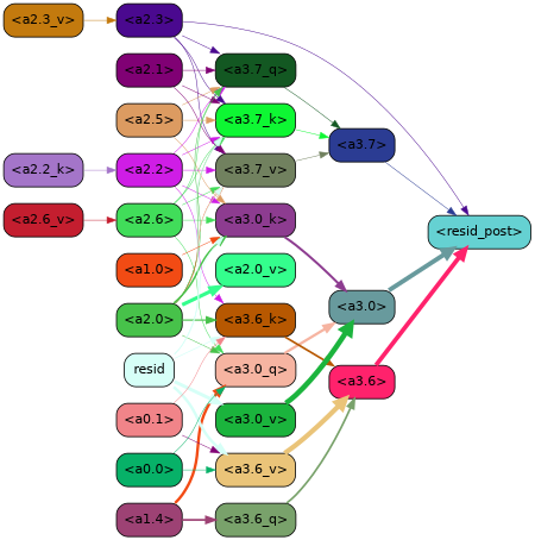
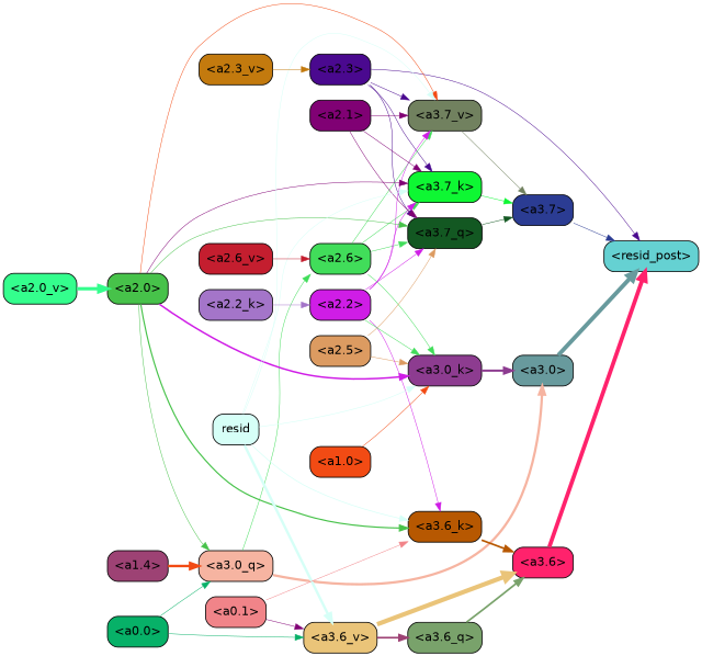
  strict digraph {
    rankdir=LR
    splines=true
    node [color=black fontname=Helvetica shape=box style="filled, rounded"]
    edge [color="#d6fff7" penwidth=0.6]
    "<a3.7>" [fillcolor="#2b3c93"]
    "<resid_post>" [fillcolor="#65d1d2"]
    "<a3.6>" [fillcolor="#ff226c"]
    "<a3.0>" [fillcolor="#689a9d"]
    "<a2.3>" [fillcolor="#4a098f"]
    "<a3.7_q>" [fillcolor="#135822"]
    "<a3.7_k>" [fillcolor="#0ef733"]
    "<a3.7_v>" [fillcolor="#71815f"]
    "<a3.6_q>" [fillcolor="#79a26b"]
    "<a3.0_q>" [fillcolor="#f6b4a1"]
    "<a3.6_k>" [fillcolor="#b75801"]
    "<a3.0_k>" [fillcolor="#8d3c90"]
    "<a3.6_v>" [fillcolor="#eac479"]
-   "<a3.0_v>" [fillcolor="#1bb43d"]
    "<a2.6>" [fillcolor="#41dd5a"]
    "<a2.5>" [fillcolor="#dc9b61"]
    "<a2.2>" [fillcolor="#cf1de6"]
    "<a2.1>" [fillcolor="#800174"]
    "<a2.0>" [fillcolor="#47c24a"]
    "<a1.4>" [fillcolor="#9d4274"]
    n21 [fillcolor="#d6fff7" label=resid]
    "<a0.1>" [fillcolor="#f18489"]
    "<a1.0>" [fillcolor="#f24b14"]
    "<a0.0>" [fillcolor="#07b168"]
    "<a2.2_k>" [fillcolor="#a475c9"]
    "<a2.6_v>" [fillcolor="#c41e2f"]
    "<a2.3_v>" [fillcolor="#c37a0e"]
    "<a2.0_v>" [fillcolor="#34fe8d"]
    "<a3.7>" -> "<resid_post>" [color="#2b3c93"]
    "<a3.6>" -> "<resid_post>" [color="#ff226c" penwidth=4.7534414529800415]
    "<a3.0>" -> "<resid_post>" [color="#689a9d" penwidth=4.898576855659485]
    "<a2.3>" -> "<resid_post>" [color="#4a098f"]
    "<a2.3>" -> "<a3.7_q>" [color="#4a098f"]
    "<a2.3>" -> "<a3.7_k>" [color="#4a098f"]
    "<a2.3>" -> "<a3.7_v>" [color="#4a098f"]
    "<a3.7_q>" -> "<a3.7>" [color="#135822"]
    "<a3.7_k>" -> "<a3.7>" [color="#0ef733"]
    "<a3.7_v>" -> "<a3.7>" [color="#71815f"]
    "<a3.6_q>" -> "<a3.6>" [color="#79a26b" penwidth=2.160832464694977]
    "<a3.0_q>" -> "<a3.0>" [color="#f6b4a1" penwidth=2.870753765106201]
    "<a3.6_k>" -> "<a3.6>" [color="#b75801" penwidth=2.13908451795578]
    "<a3.0_k>" -> "<a3.0>" [color="#8d3c90" penwidth=2.520303964614868]
    "<a3.6_v>" -> "<a3.6>" [color="#eac479" penwidth=5.297133803367615]
-   "<a3.0_v>" -> "<a3.0>" [color="#1bb43d" penwidth=5.680712580680847]
    "<a2.6>" -> "<a3.7_q>" [color="#41dd5a"]
    "<a2.6>" -> "<a3.7_k>" [color="#41dd5a"]
    "<a2.6>" -> "<a3.7_v>" [color="#41dd5a"]
-   "<a2.6>" -> "<a3.0_q>" [color="#41dd5a"]
+   "<a3.0_q>" -> "<a2.6>" [color="#41dd5a"]
    "<a2.6>" -> "<a3.0_k>" [color="#41dd5a"]
    "<a2.5>" -> "<a3.7_q>" [color="#dc9b61"]
-   "<a2.5>" -> "<a3.7_k>" [color="#dc9b61"]
    "<a2.5>" -> "<a3.0_k>" [color="#dc9b61"]
    "<a2.2>" -> "<a3.7_q>" [color="#cf1de6"]
    "<a2.2>" -> "<a3.7_k>" [color="#cf1de6"]
    "<a2.2>" -> "<a3.7_v>" [color="#cf1de6"]
    "<a2.2>" -> "<a3.6_k>" [color="#cf1de6"]
-   "<a2.2>" -> "<a3.0_k>" [color="#cf1de6"]
+   "<a2.2>" -> "<a3.0_k>" [color="#41dd5a"]
    "<a2.1>" -> "<a3.7_q>" [color="#800174"]
    "<a2.1>" -> "<a3.7_k>" [color="#800174"]
    "<a2.1>" -> "<a3.7_v>" [color="#800174"]
    "<a2.0>" -> "<a3.7_q>" [color="#47c24a"]
-   "<a2.0>" -> "<a3.7_k>" [color="#47c24a"]
+   "<a2.0>" -> "<a3.7_k>" [color="#800174"]
    "<a2.0>" -> "<a3.7_v>" [color="#f24b14"]
    "<a2.0>" -> "<a3.0_q>" [color="#47c24a"]
    "<a2.0>" -> "<a3.6_k>" [color="#47c24a" penwidth=1.4784413101151586]
-   "<a2.0>" -> "<a3.0_k>" [color="#47c24a" penwidth=1.8858084231615067]
-   "<a1.4>" -> "<a3.6_q>" [color="#9d4274" penwidth=2.149975523352623]
+   "<a2.0>" -> "<a3.0_k>" [color="#cf1de6" penwidth=1.8858084231615067]
+   "<a3.6_v>" -> "<a3.6_q>" [color="#9d4274" penwidth=2.149975523352623]
    "<a1.4>" -> "<a3.0_q>" [color="#f24b14" penwidth=3.0018038749694824]
    n21 -> "<a3.7_k>"
    n21 -> "<a3.7_v>"
    n21 -> "<a3.6_k>" [penwidth=0.8552796393632889]
    n21 -> "<a3.0_k>" [penwidth=0.691851794719696]
    n21 -> "<a3.6_v>" [penwidth=3.067279100418091]
-   n21 -> "<a3.0_v>" [penwidth=3.6927278637886047]
    "<a0.1>" -> "<a3.6_k>" [color="#f18489"]
    "<a0.1>" -> "<a3.6_v>" [color="#800174"]
    "<a1.0>" -> "<a3.0_k>" [color="#f24b14"]
    "<a0.0>" -> "<a3.0_q>" [color="#07b168"]
    "<a0.0>" -> "<a3.6_v>" [color="#07b168"]
    "<a2.2_k>" -> "<a2.2>" [color="#a475c9" penwidth=0.6149471998214722]
    "<a2.6_v>" -> "<a2.6>" [color="#c41e2f"]
    "<a2.3_v>" -> "<a2.3>" [color="#c37a0e"]
-   "<a2.0>" -> "<a2.0_v>" [color="#34fe8d" penwidth=3.9731863737106323]
+   "<a2.0_v>" -> "<a2.0>" [color="#34fe8d" penwidth=3.9731863737106323]
  }
